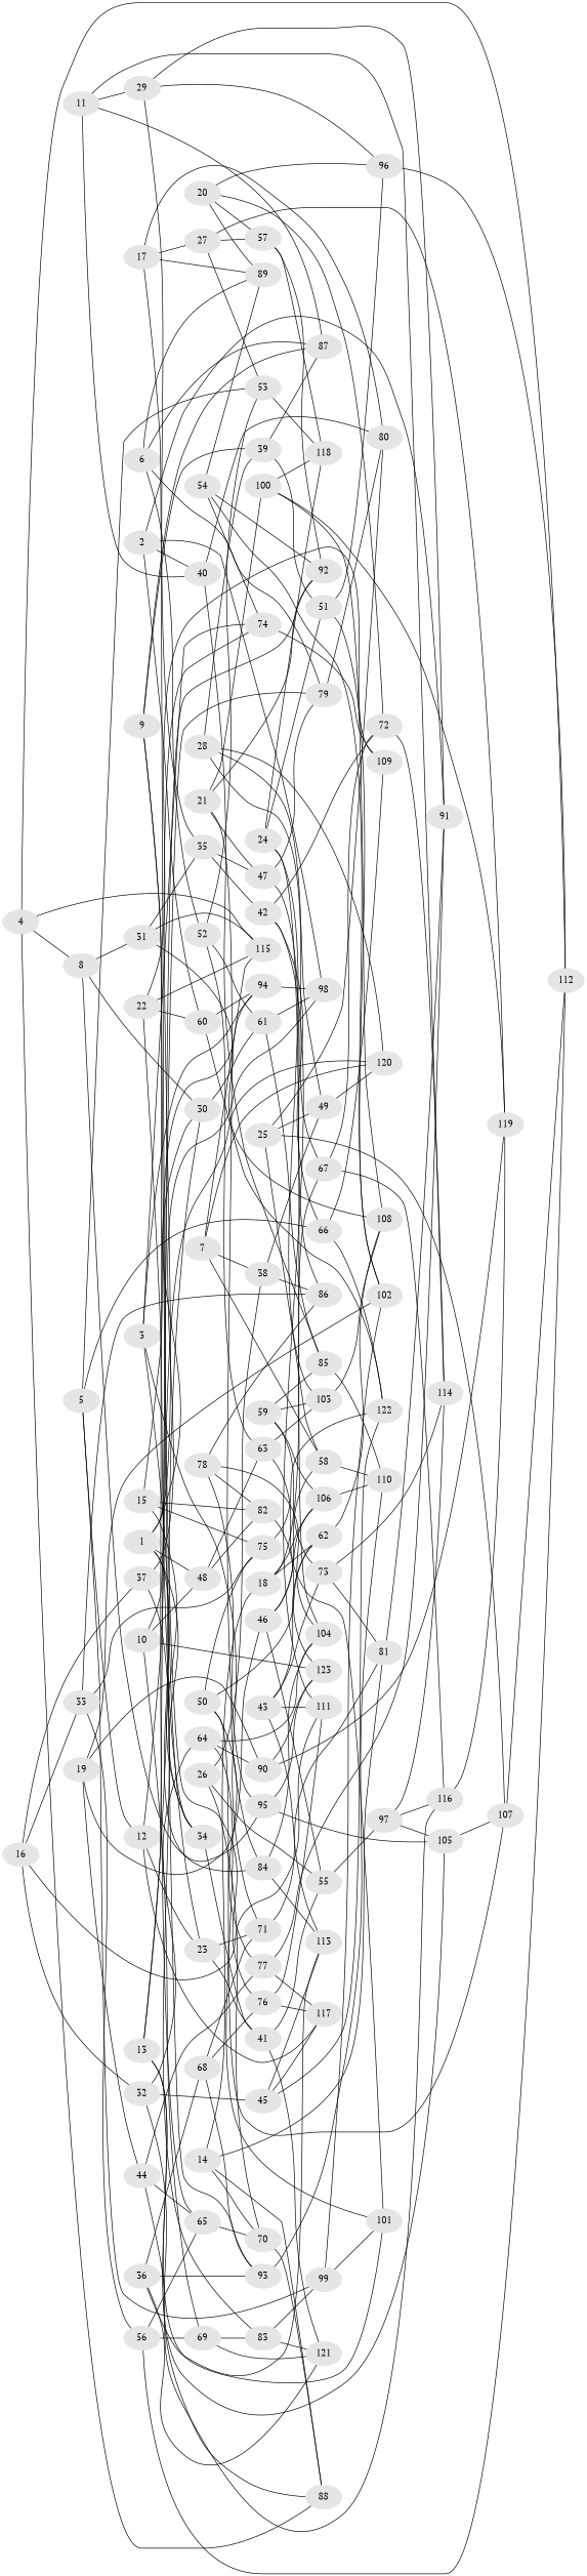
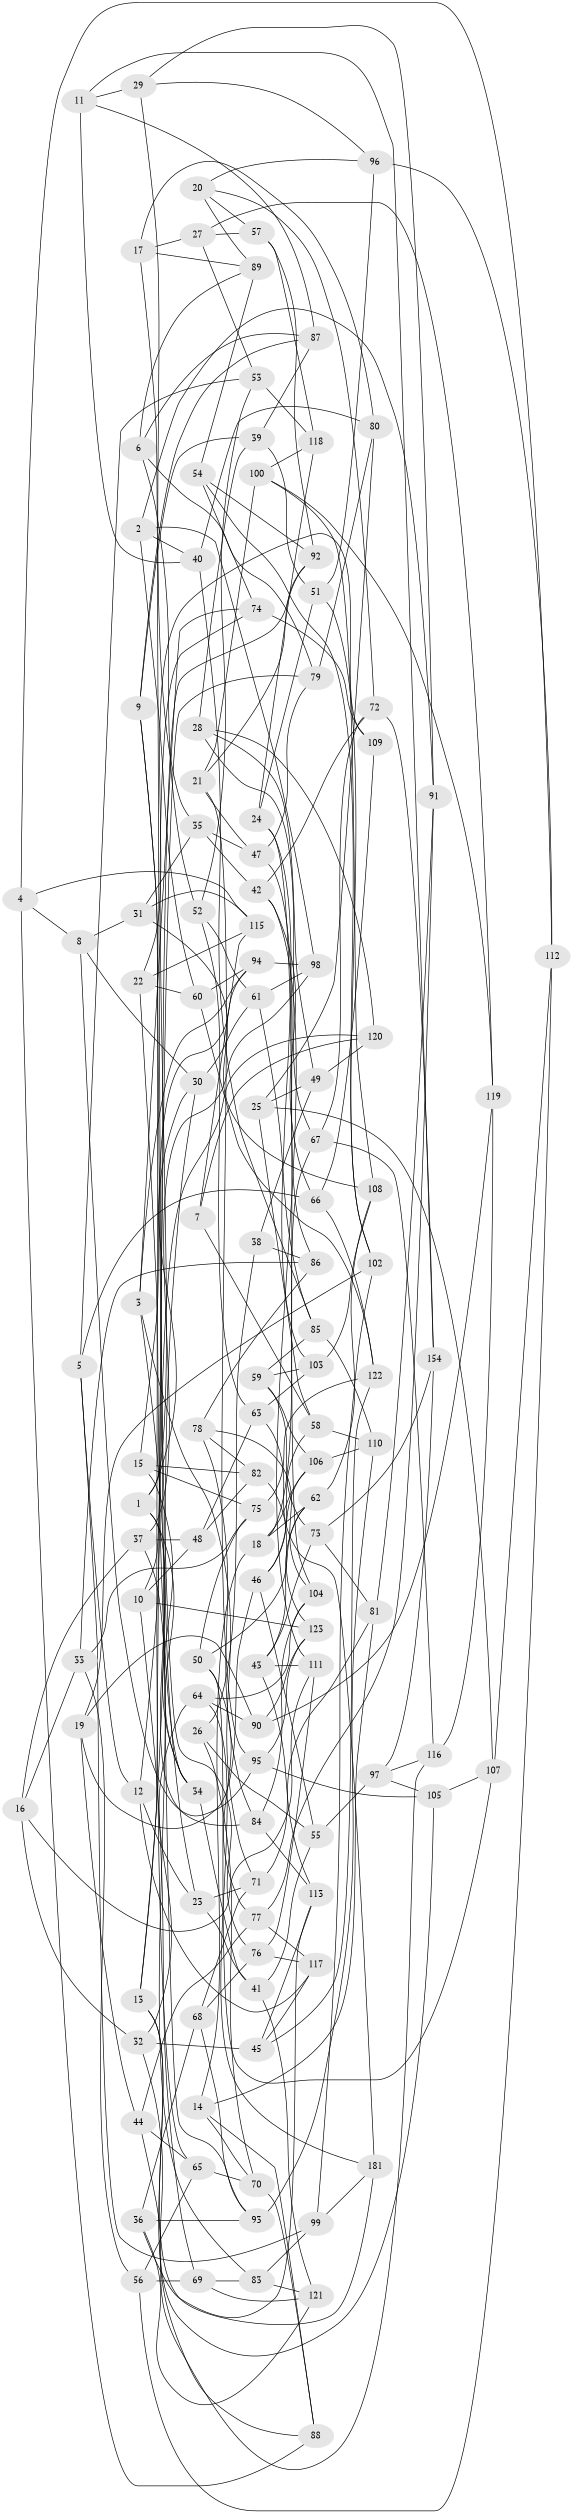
  graph {
    fontname="PT Serif"
    rankdir=LR
    node [color=gray90 fontname="PT Serif" style=filled]
    edge [fontname="PT Serif"]
    1
    30
    34
    74
    84
    61
    41
    109
    104
    113
    2
    40
    60
    91
    98
    80
    85
    94
    122
    3
    23
    71
    81
    4
    8
    88
    112
    115
    31
    95
    5
    12
    53
    66
    99
    120
    117
    118
-   101
+   101 [label=181]
    102
    6
    52
    79
    87
    89
    63
    7
    38
    58
    49
    86
    110
    35
    108
    123
    105
    9
    39
    76
    51
    111
    10
    48
    69
    92
    82
    121
    83
    11
    29
-   114
+   114 [label=154]
    96
    13
    107
    14
    18
    70
    62
    67
    106
    15
    75
    16
    32
    33
    37
    45
    64
    56
    17
    27
    93
    57
    119
    72
    116
    19
    44
    46
    90
    65
    77
    55
    20
    21
    47
    100
    22
    24
    103
    25
    26
    97
    28
    42
    36
    68
    43
    73
    50
    54
    59
    78
    1 -- 30
    1 -- 34
    1 -- 74
    1 -- 84
    30 -- 61
    34 -- 41
    74 -- 109
    84 -- 104
    84 -- 113
    61 -- 98
    61 -- 85
    41 -- 121
    41 -- 55
    2 -- 40
    2 -- 60
    2 -- 91
    2 -- 98
    40 -- 80
    40 -- 85
    60 -- 94
    60 -- 122
    85 -- 110
    94 -- 98
    3 -- 74
    3 -- 94
    3 -- 23
    3 -- 71
    23 -- 41
    23 -- 71
    71 -- 81
    81 -- 91
    4 -- 8
    4 -- 88
    4 -- 112
    4 -- 115
    8 -- 30
    8 -- 31
    8 -- 95
    31 -- 115
    31 -- 35
    31 -- 108
    95 -- 123
    95 -- 105
    5 -- 12
    5 -- 53
    5 -- 66
    5 -- 99
    12 -- 23
    12 -- 120
    12 -- 117
    53 -- 118
    66 -- 109
    66 -- 122
    99 -- 101
    99 -- 102
    6 -- 52
    6 -- 79
    6 -- 87
    6 -- 89
    52 -- 61
    52 -- 53
    52 -- 63
    79 -- 80
    63 -- 101
    63 -- 103
    7 -- 115
    7 -- 120
-   7 -- 38
    7 -- 58
    38 -- 49
    38 -- 86
    58 -- 110
    49 -- 120
    35 -- 47
    35 -- 42
    105 -- 107
    9 -- 34
    9 -- 87
    9 -- 39
    9 -- 76
    39 -- 87
    39 -- 51
    76 -- 117
    76 -- 111
    51 -- 102
    51 -- 96
    10 -- 123
    10 -- 48
    10 -- 69
    10 -- 92
    48 -- 63
    48 -- 82
    69 -- 121
    69 -- 83
    82 -- 123
    83 -- 99
    83 -- 121
    11 -- 40
    11 -- 87
    11 -- 29
    11 -- 114
    29 -- 91
    29 -- 35
    29 -- 96
    96 -- 112
    13 -- 30
    13 -- 101
    13 -- 79
    13 -- 105
    107 -- 112
    14 -- 81
    14 -- 88
    14 -- 18
    14 -- 70
    18 -- 62
    18 -- 67
    18 -- 106
    70 -- 88
    62 -- 108
    67 -- 72
    67 -- 116
    106 -- 110
    15 -- 34
    15 -- 94
    15 -- 82
    15 -- 75
    75 -- 122
    16 -- 111
    16 -- 32
    16 -- 33
    16 -- 37
    32 -- 88
    32 -- 45
    32 -- 64
    33 -- 86
    33 -- 75
    33 -- 56
    37 -- 98
-   1 -- 48
+   37 -- 48
    37 -- 83
    45 -- 113
    45 -- 122
    45 -- 117
    64 -- 104
    64 -- 101
    64 -- 90
    56 -- 112
    56 -- 69
    56 -- 65
    17 -- 80
    17 -- 89
    17 -- 27
    17 -- 93
    27 -- 53
    27 -- 57
    27 -- 119
    93 -- 110
    57 -- 118
    57 -- 92
    72 -- 114
    116 -- 119
    19 -- 102
    19 -- 44
    19 -- 46
    19 -- 90
    44 -- 116
    44 -- 65
    44 -- 77
    46 -- 58
    46 -- 106
    46 -- 55
    90 -- 123
    90 -- 119
    65 -- 70
    77 -- 91
    77 -- 117
    55 -- 97
    20 -- 89
    20 -- 96
    20 -- 57
    20 -- 72
    21 -- 95
    21 -- 92
    21 -- 47
    21 -- 100
    47 -- 79
    47 -- 86
    100 -- 118
    100 -- 108
    100 -- 119
    22 -- 109
    22 -- 60
    22 -- 115
    22 -- 65
    24 -- 104
    24 -- 118
    24 -- 51
    24 -- 103
    103 -- 108
    25 -- 80
    25 -- 58
    25 -- 49
    25 -- 107
    26 -- 38
    26 -- 70
    26 -- 55
    97 -- 105
    97 -- 114
    97 -- 116
    28 -- 120
    28 -- 49
    28 -- 39
    28 -- 67
    42 -- 66
    42 -- 111
    42 -- 72
    36 -- 113
    36 -- 121
    36 -- 93
    36 -- 68
    68 -- 71
    68 -- 76
    68 -- 93
    43 -- 113
    43 -- 111
    43 -- 62
    43 -- 73
    73 -- 81
    73 -- 114
    50 -- 107
    50 -- 62
    50 -- 75
    50 -- 77
    54 -- 74
    54 -- 102
    54 -- 89
    54 -- 92
    59 -- 85
    59 -- 106
    59 -- 103
    59 -- 73
    78 -- 84
    78 -- 104
    78 -- 86
    78 -- 82
  }
